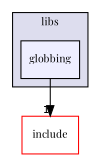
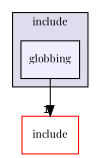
  digraph {
    compound=true
    fontname="Playfair Display"
    node [fontname="Playfair Display" fontsize=10 shape=box style=filled]
    n1 [fillcolor="#eeeeff" label=globbing pencolor=black]
    n2 [color=red fillcolor=white label=include]
    subgraph cluster_1 {
      bgcolor="#ddddee"
      fontsize=10
-     label=libs
+     label=include
      pencolor=black
      n1
    }
    n1 -> n2 [headlabel=1 labeldistance=1.5 labelfontname=Helvetica labelfontsize=10 fontname="Playfair Display"]
  }
